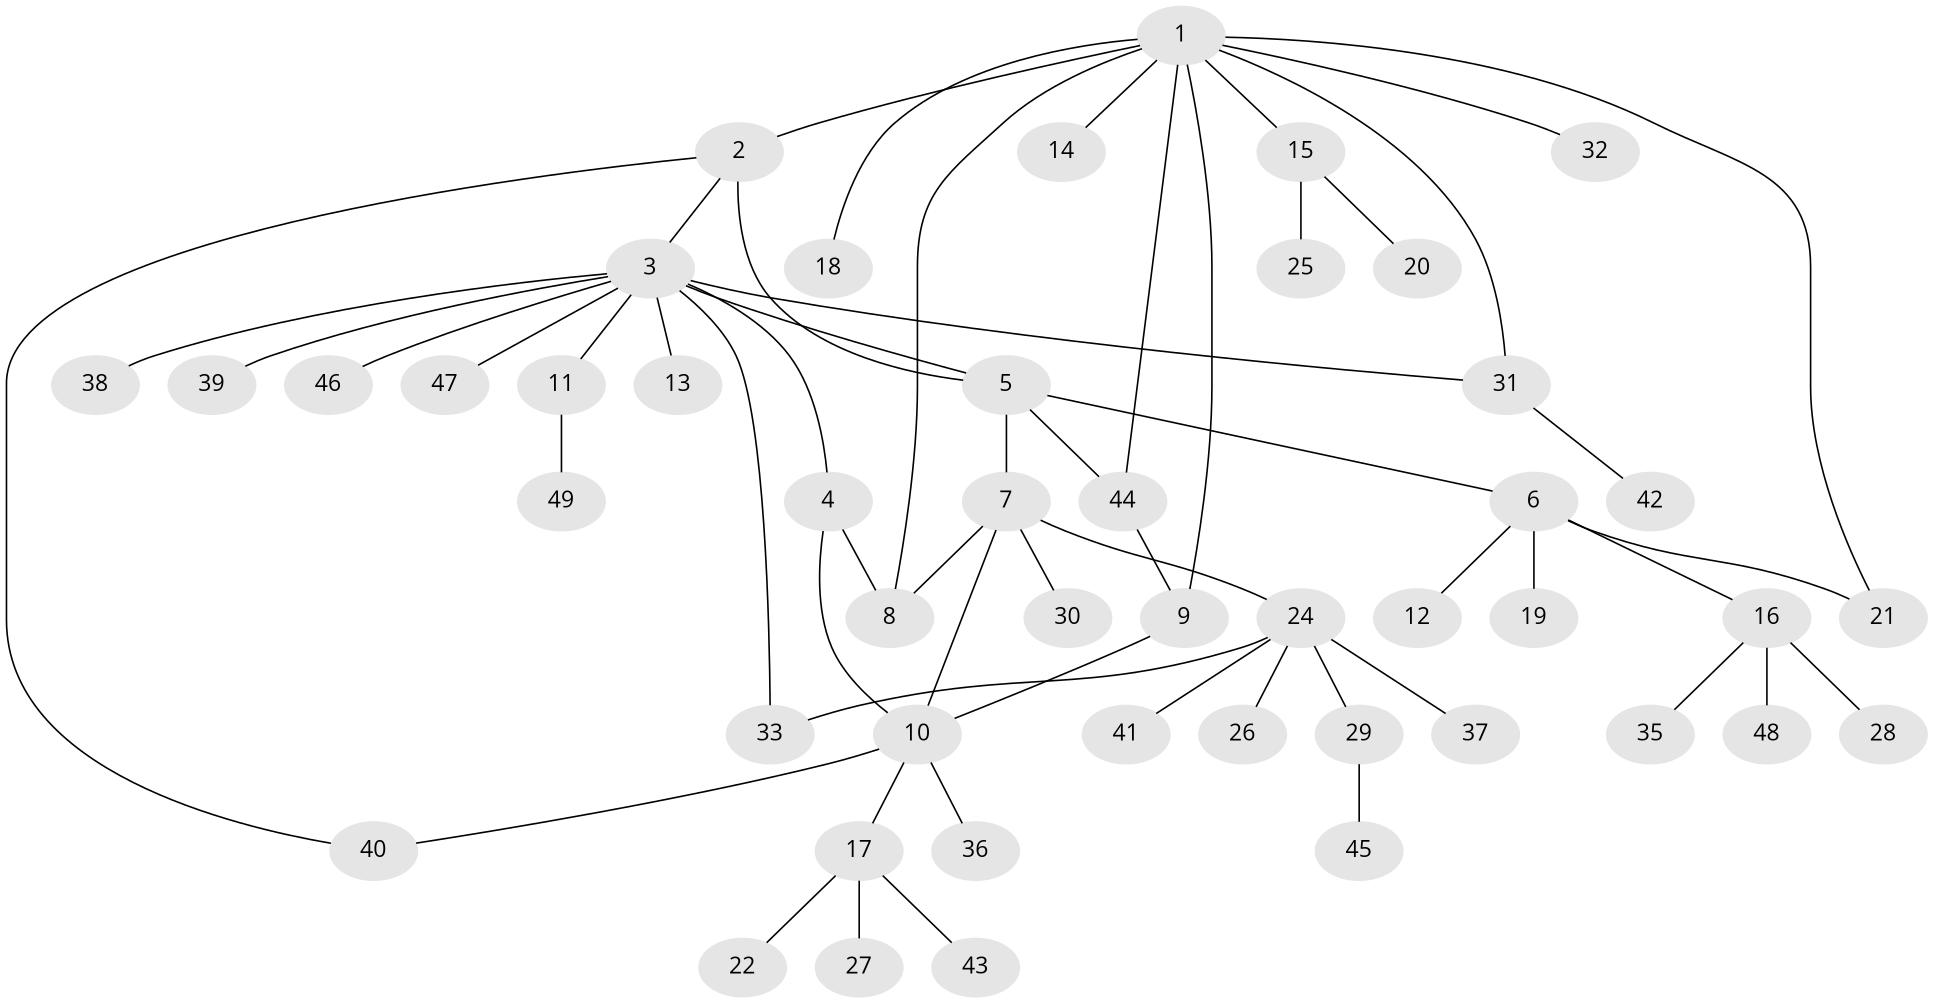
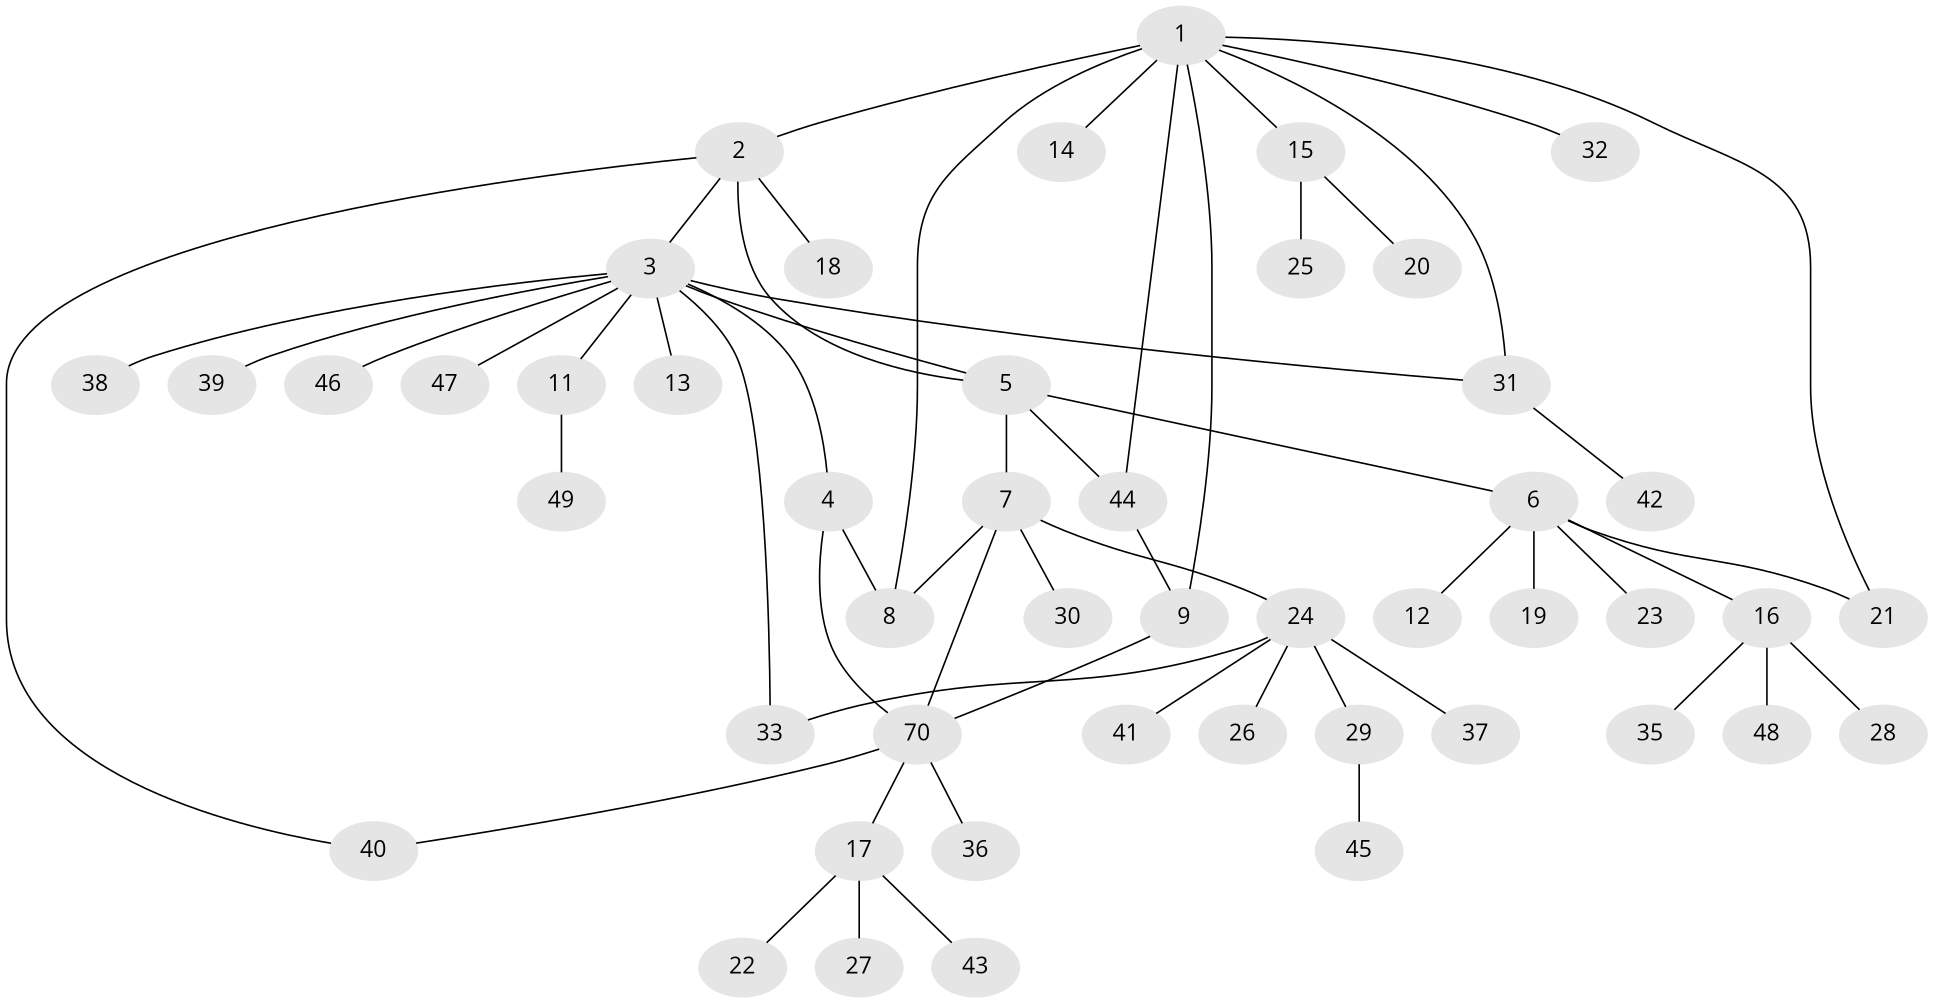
  graph {
    fontname="Open Sans"
    node [color=gray90 fontname="Open Sans" style=filled]
    edge [fontname="Open Sans"]
    1
    2
    8
    9
    14
    15
    18
    21
    31
    32
    44
    40
    3
    5
-   10
+   10 [label=70]
    20
    25
    42
    4
    11
    13
    33
    38
    39
    46
    47
    6
    7
    49
    17
    36
    12
    16
    19
+   23
    24
    30
    28
    35
    48
    26
    29
    37
    41
    22
    27
    43
    45
    1 -- 2
    1 -- 8
    1 -- 9
    1 -- 14
    1 -- 15
-   1 -- 18
+   2 -- 18
    1 -- 21
    1 -- 31
    1 -- 32
    1 -- 44
    2 -- 40
    2 -- 3
    2 -- 5
    9 -- 10
    15 -- 20
    15 -- 25
    31 -- 42
    44 -- 9
    3 -- 31
    3 -- 5
    3 -- 4
    3 -- 11
    3 -- 13
    3 -- 33
    3 -- 38
    3 -- 39
    3 -- 46
    3 -- 47
    5 -- 44
    5 -- 6
    5 -- 7
    10 -- 40
    10 -- 17
    10 -- 36
    4 -- 8
    4 -- 10
    11 -- 49
    6 -- 21
    6 -- 12
    6 -- 16
    6 -- 19
+   6 -- 23
    7 -- 8
    7 -- 10
    7 -- 24
    7 -- 30
    17 -- 22
    17 -- 27
    17 -- 43
    16 -- 28
    16 -- 35
    16 -- 48
    24 -- 33
    24 -- 26
    24 -- 29
    24 -- 37
    24 -- 41
    29 -- 45
  }
